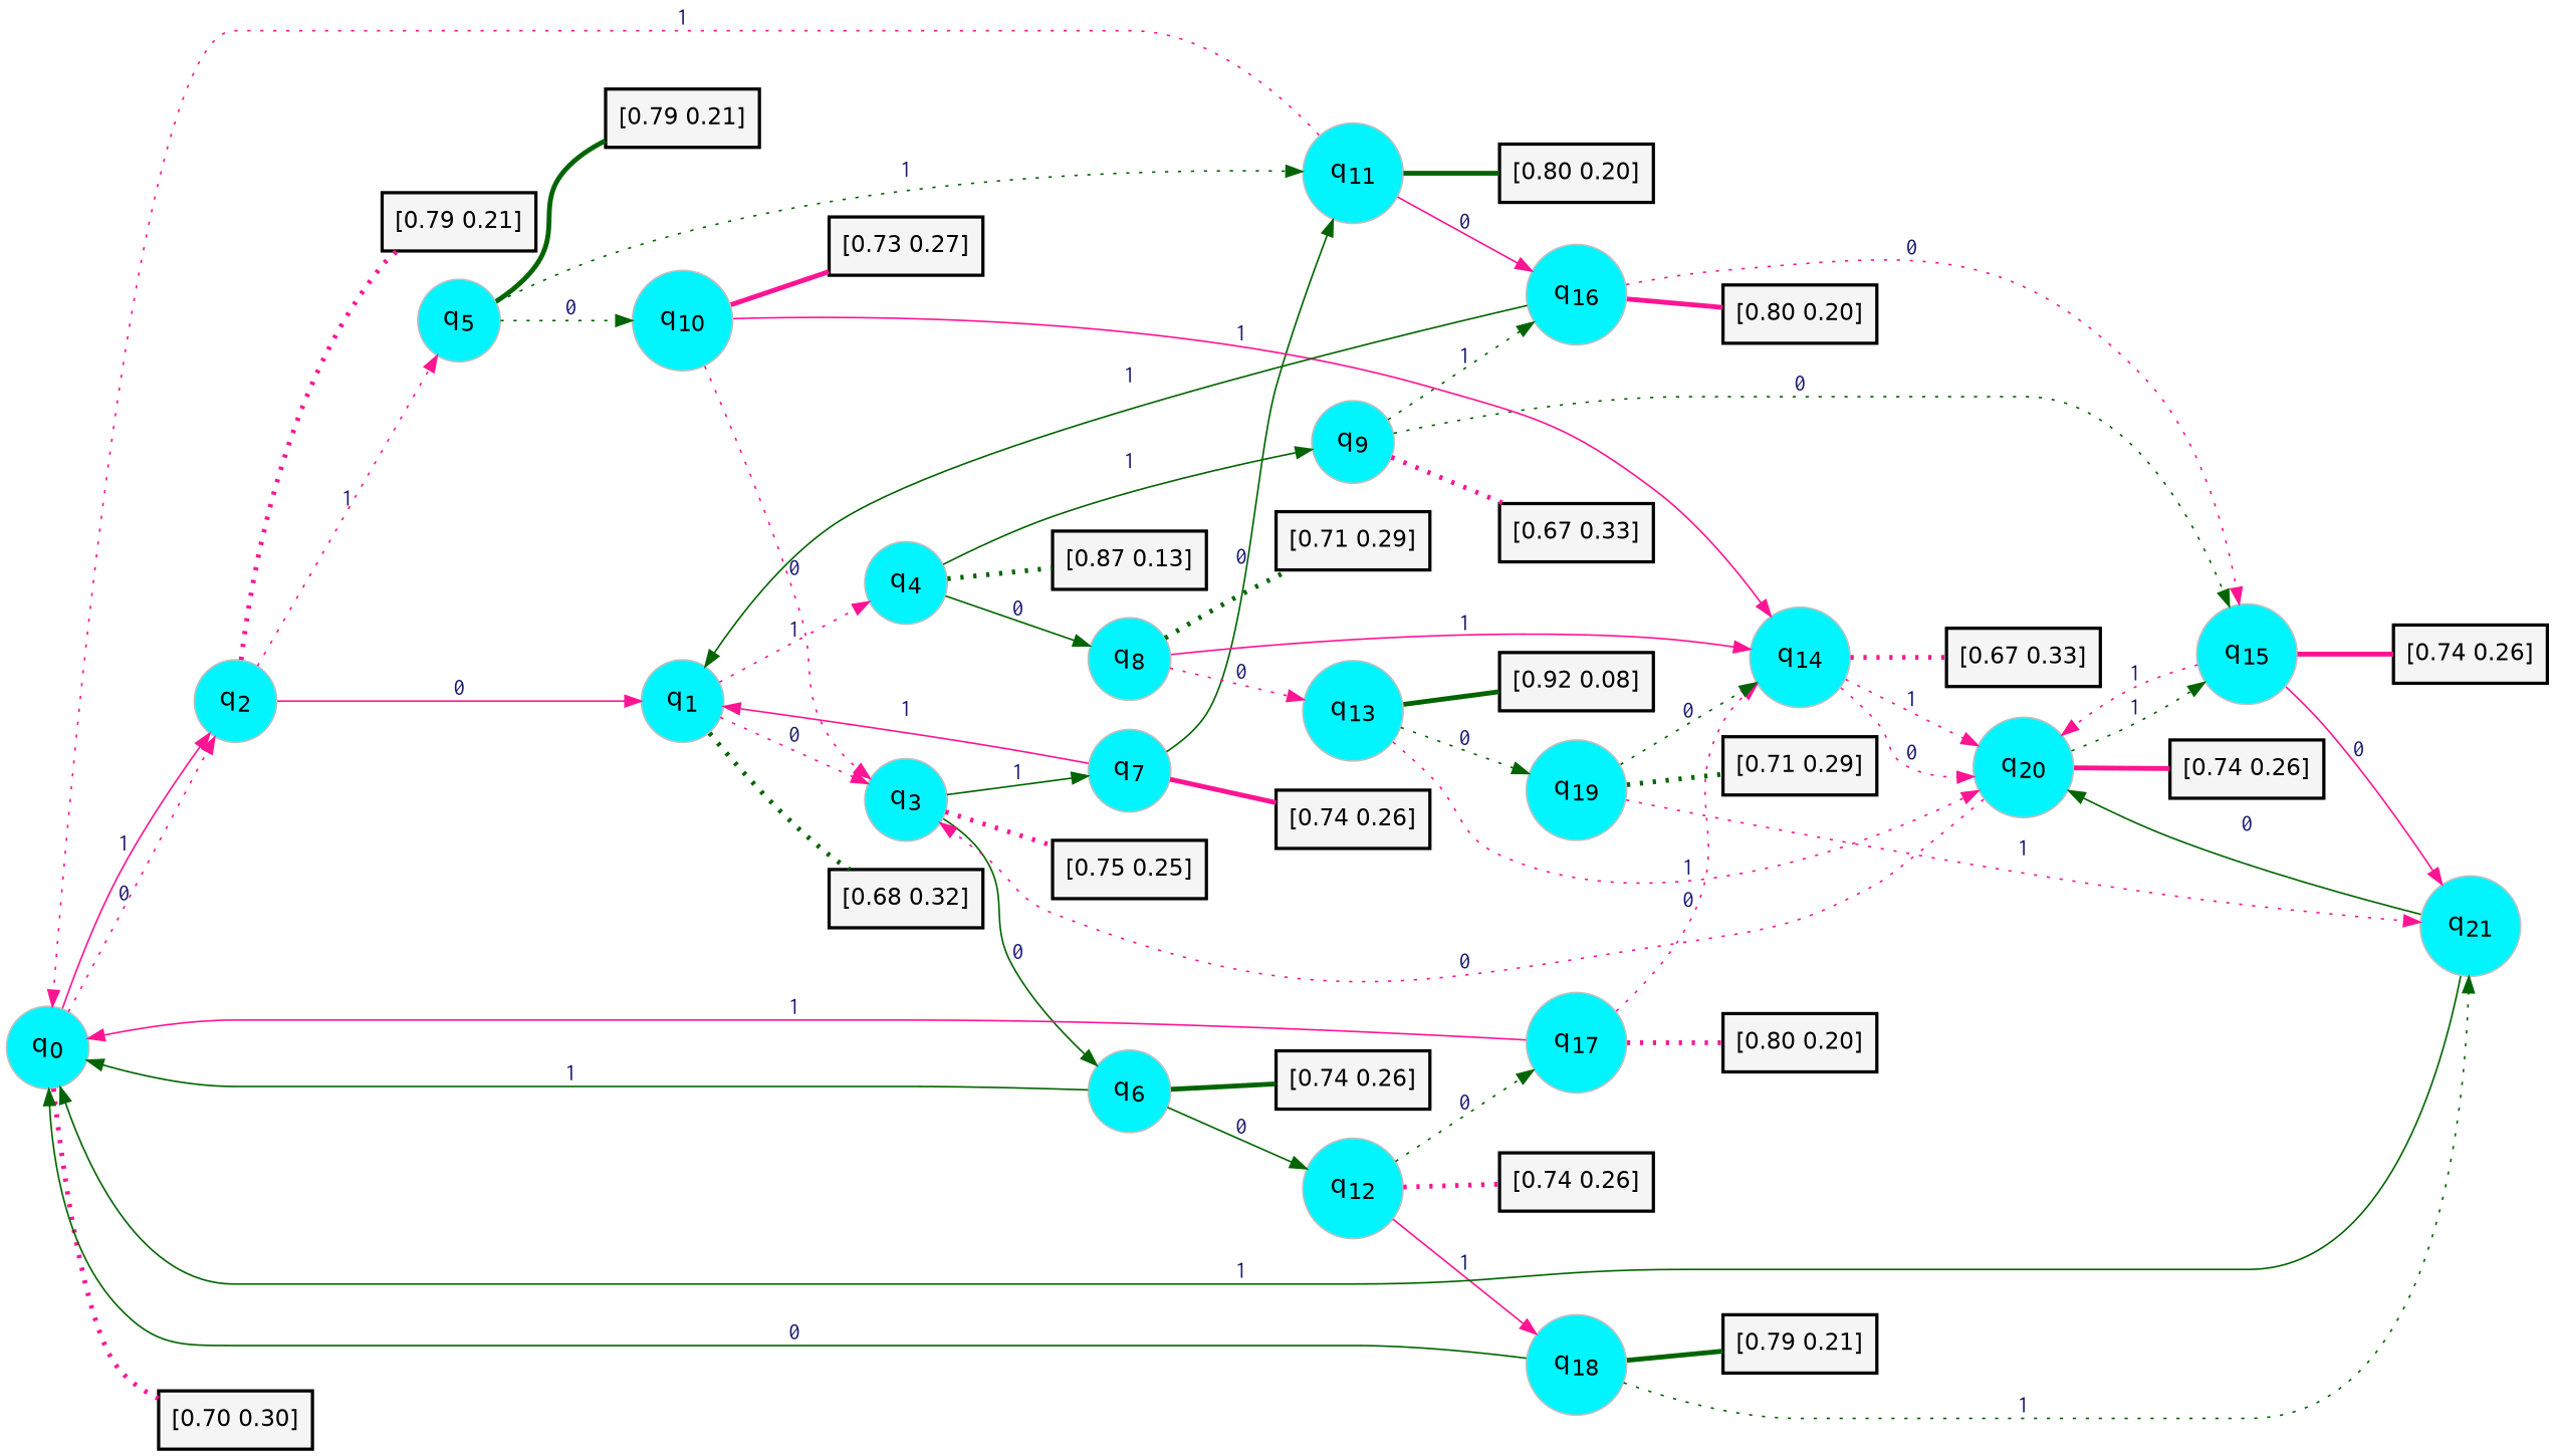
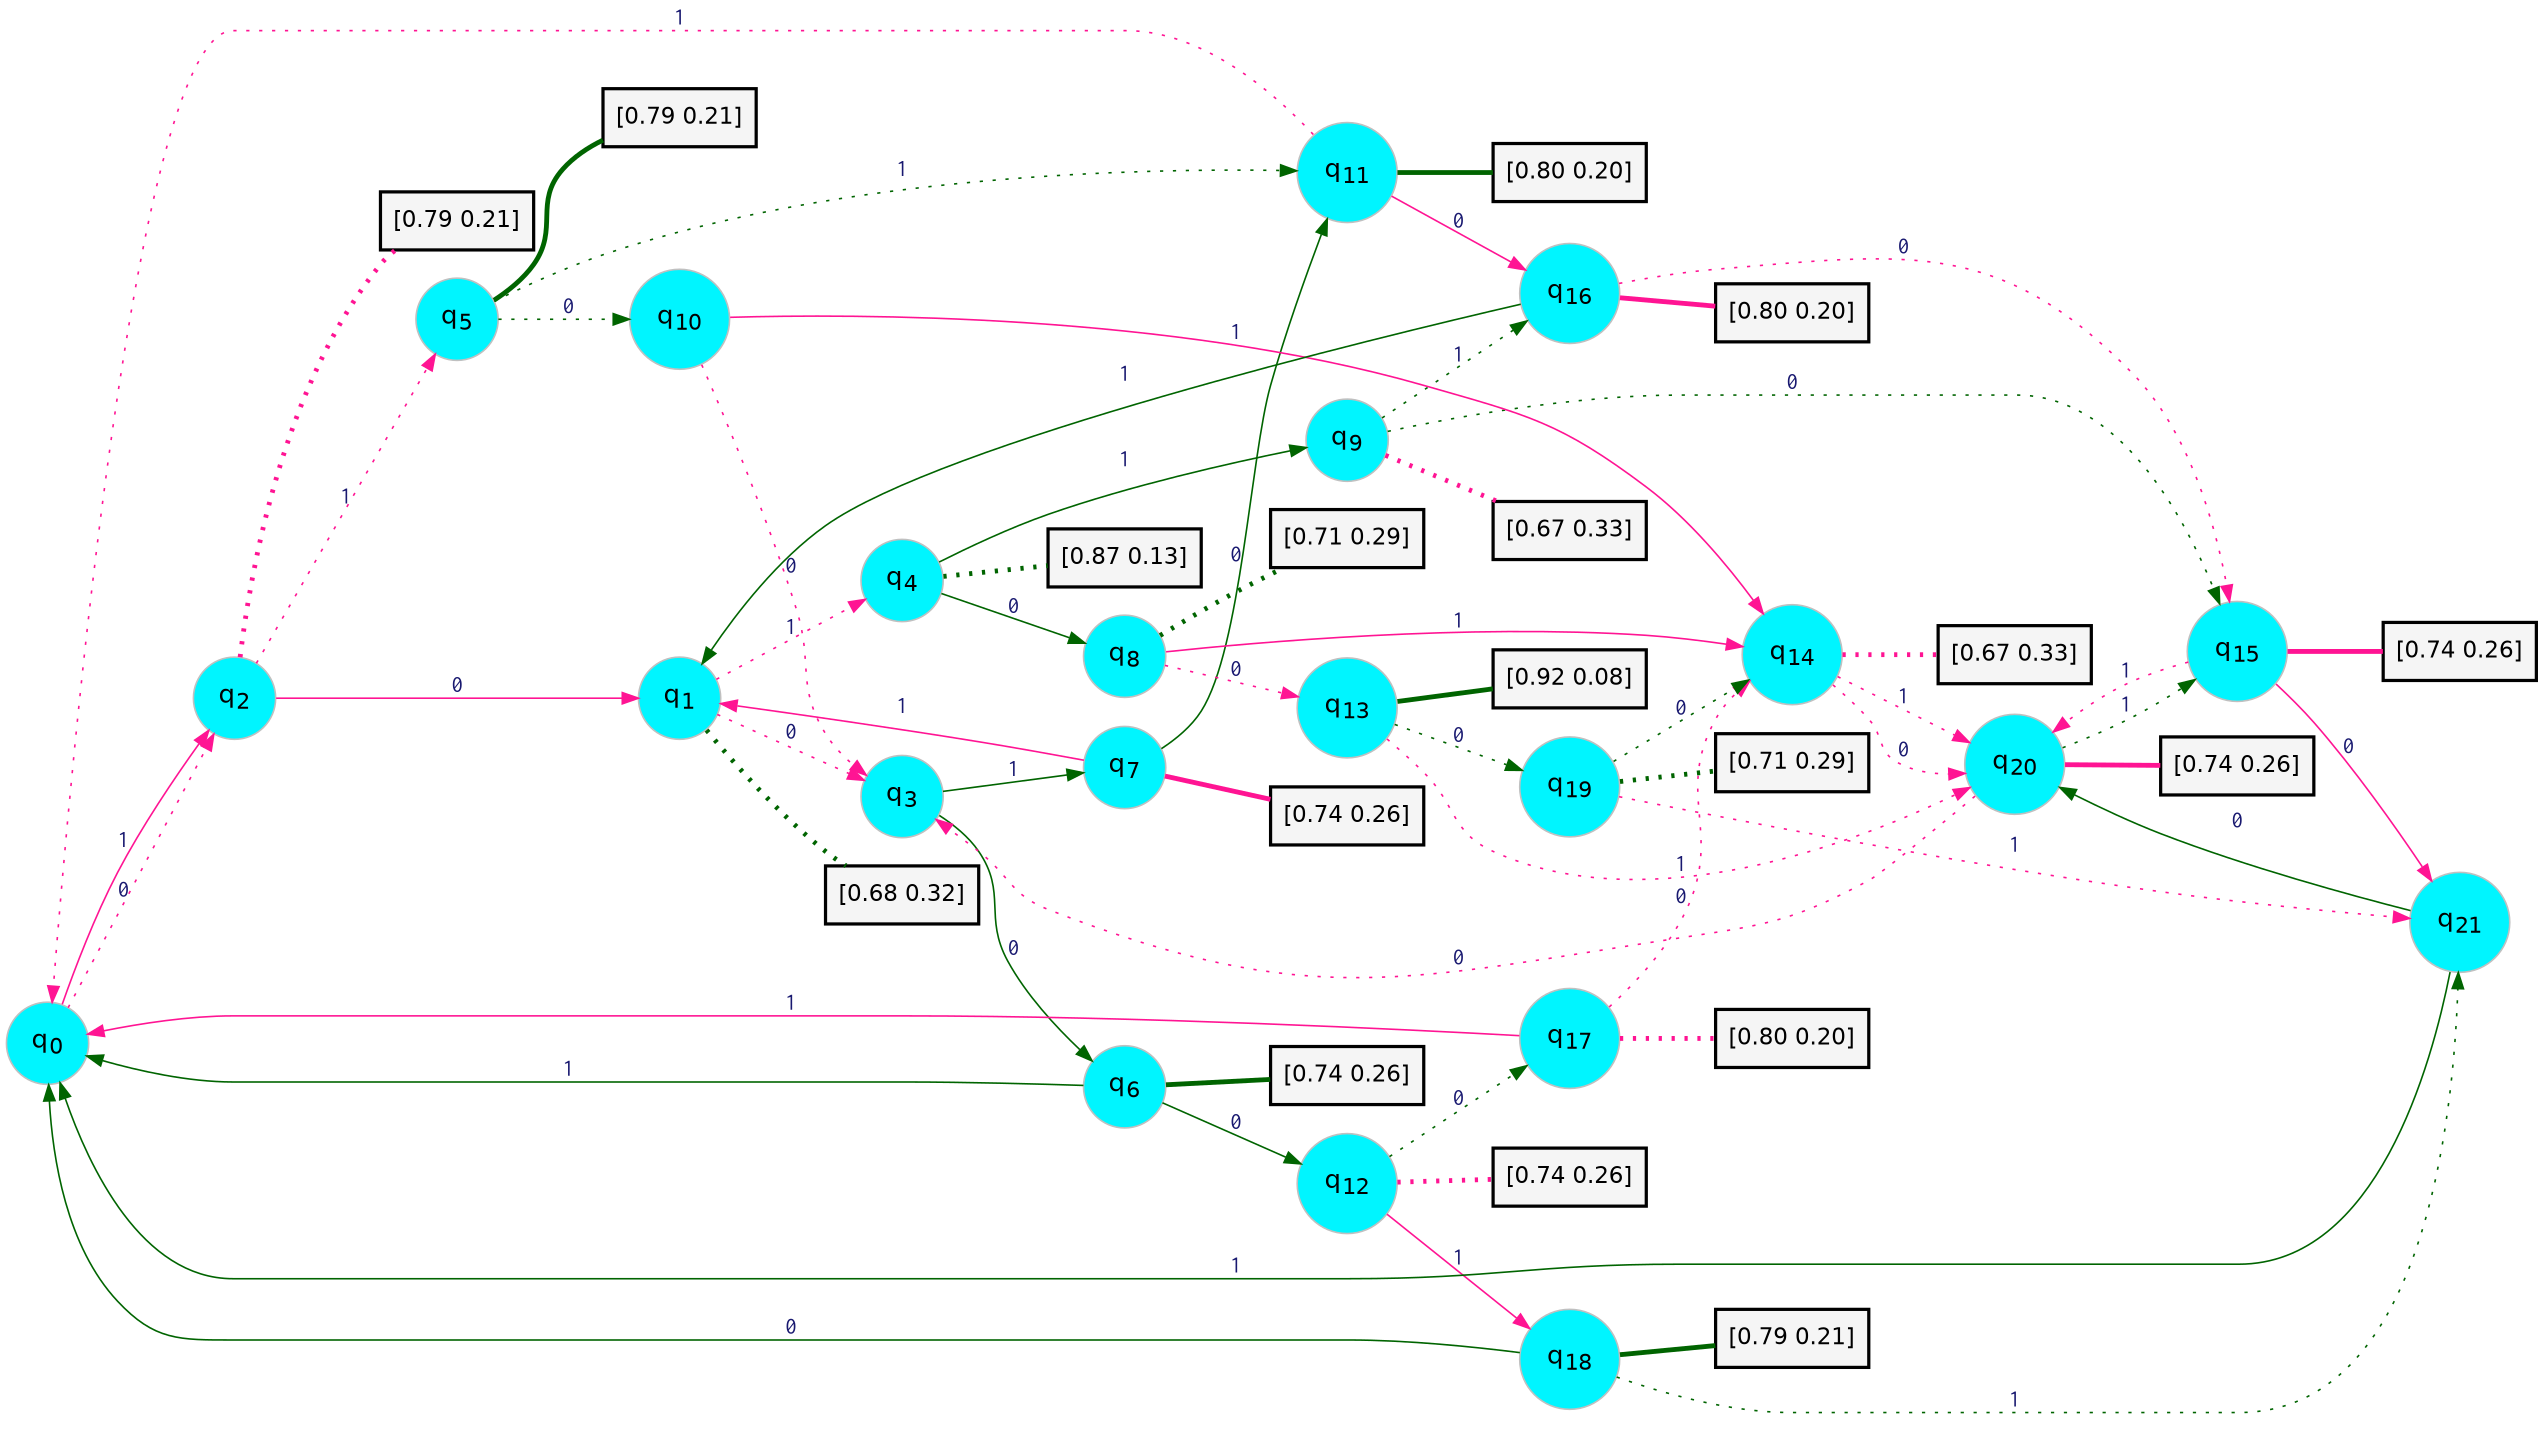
  digraph {
    rankdir=LR
    node [color=gray fillcolor=turquoise1 fontcolor=black fontname=Helvetica fontsize=16 fontweight=bold shape=circle style=filled]
    edge [arrowsize=1 color=deeppink fontcolor=midnightblue fontname=courier fontweight=bold penwidth=1 style=dotted weight=20]
    n1 [label=<q<SUB>0</SUB>>]
    n2 [label=<q<SUB>2</SUB>>]
-   n3 [color=black fillcolor=whitesmoke fontsize=14 label="[0.70 0.30]" penwidth=2 shape=box]
    n4 [label=<q<SUB>1</SUB>>]
    n5 [label=<q<SUB>5</SUB>>]
    n6 [color=black fillcolor=whitesmoke fontsize=14 label="[0.79 0.21]" penwidth=2 shape=box]
    n7 [label=<q<SUB>3</SUB>>]
    n8 [label=<q<SUB>4</SUB>>]
    n9 [color=black fillcolor=whitesmoke fontsize=14 label="[0.68 0.32]" penwidth=2 shape=box]
    n10 [label=<q<SUB>6</SUB>>]
    n11 [label=<q<SUB>7</SUB>>]
-   n12 [color=black fillcolor=whitesmoke fontsize=14 label="[0.75 0.25]" penwidth=2 shape=box]
    n13 [label=<q<SUB>8</SUB>>]
    n14 [label=<q<SUB>9</SUB>>]
    n15 [color=black fillcolor=whitesmoke fontsize=14 label="[0.87 0.13]" penwidth=2 shape=box]
    n16 [label=<q<SUB>10</SUB>>]
    n17 [label=<q<SUB>11</SUB>>]
    n18 [color=black fillcolor=whitesmoke fontsize=14 label="[0.79 0.21]" penwidth=2 shape=box]
    n19 [label=<q<SUB>12</SUB>>]
    n20 [color=black fillcolor=whitesmoke fontsize=14 label="[0.74 0.26]" penwidth=2 shape=box]
    n21 [color=black fillcolor=whitesmoke fontsize=14 label="[0.74 0.26]" penwidth=2 shape=box]
    n22 [label=<q<SUB>13</SUB>>]
    n23 [label=<q<SUB>14</SUB>>]
    n24 [color=black fillcolor=whitesmoke fontsize=14 label="[0.71 0.29]" penwidth=2 shape=box]
    n25 [label=<q<SUB>15</SUB>>]
    n26 [label=<q<SUB>16</SUB>>]
    n27 [color=black fillcolor=whitesmoke fontsize=14 label="[0.67 0.33]" penwidth=2 shape=box]
-   n28 [color=black fillcolor=whitesmoke fontsize=14 label="[0.73 0.27]" penwidth=2 shape=box]
    n29 [color=black fillcolor=whitesmoke fontsize=14 label="[0.80 0.20]" penwidth=2 shape=box]
    n30 [label=<q<SUB>17</SUB>>]
    n31 [label=<q<SUB>18</SUB>>]
    n32 [color=black fillcolor=whitesmoke fontsize=14 label="[0.74 0.26]" penwidth=2 shape=box]
    n33 [label=<q<SUB>19</SUB>>]
    n34 [label=<q<SUB>20</SUB>>]
    n35 [color=black fillcolor=whitesmoke fontsize=14 label="[0.92 0.08]" penwidth=2 shape=box]
    n36 [color=black fillcolor=whitesmoke fontsize=14 label="[0.67 0.33]" penwidth=2 shape=box]
    n37 [label=<q<SUB>21</SUB>>]
    n38 [color=black fillcolor=whitesmoke fontsize=14 label="[0.74 0.26]" penwidth=2 shape=box]
    n39 [color=black fillcolor=whitesmoke fontsize=14 label="[0.80 0.20]" penwidth=2 shape=box]
    n40 [color=black fillcolor=whitesmoke fontsize=14 label="[0.80 0.20]" penwidth=2 shape=box]
    n41 [color=black fillcolor=whitesmoke fontsize=14 label="[0.79 0.21]" penwidth=2 shape=box]
    n42 [color=black fillcolor=whitesmoke fontsize=14 label="[0.71 0.29]" penwidth=2 shape=box]
    n43 [color=black fillcolor=whitesmoke fontsize=14 label="[0.74 0.26]" penwidth=2 shape=box]
    n1 -> n2 [label=0]
    n1 -> n2 [label=1 style=bold]
-   n1 -> n3 [arrowhead=none penwidth=3]
    n2 -> n4 [label=0 style=bold]
    n2 -> n5 [label=1]
    n2 -> n6 [arrowhead=none penwidth=3]
    n4 -> n7 [label=0]
    n4 -> n8 [label=1]
    n4 -> n9 [arrowhead=none color=darkgreen penwidth=3]
    n5 -> n16 [color=darkgreen label=0]
    n5 -> n17 [color=darkgreen label=1]
    n5 -> n18 [arrowhead=none color=darkgreen penwidth=3 style=bold]
    n7 -> n10 [color=darkgreen label=0 style=bold]
    n7 -> n11 [color=darkgreen label=1 style=bold]
-   n7 -> n12 [arrowhead=none penwidth=3]
    n8 -> n13 [color=darkgreen label=0 style=bold]
    n8 -> n14 [color=darkgreen label=1 style=bold]
    n8 -> n15 [arrowhead=none color=darkgreen penwidth=3]
    n10 -> n1 [color=darkgreen label=1 style=bold]
    n10 -> n19 [color=darkgreen label=0 style=bold]
    n10 -> n20 [arrowhead=none color=darkgreen penwidth=3 style=bold]
    n11 -> n4 [label=1 style=bold]
    n11 -> n17 [color=darkgreen label=0 style=bold]
    n11 -> n21 [arrowhead=none penwidth=3 style=bold]
    n13 -> n22 [label=0]
    n13 -> n23 [label=1 style=bold]
    n13 -> n24 [arrowhead=none color=darkgreen penwidth=3]
    n14 -> n25 [color=darkgreen label=0]
    n14 -> n26 [color=darkgreen label=1]
    n14 -> n27 [arrowhead=none penwidth=3]
    n16 -> n7 [label=0]
    n16 -> n23 [label=1 style=bold]
-   n16 -> n28 [arrowhead=none penwidth=3 style=bold]
    n17 -> n1 [label=1]
    n17 -> n26 [label=0 style=bold]
    n17 -> n29 [arrowhead=none color=darkgreen penwidth=3 style=bold]
    n19 -> n30 [color=darkgreen label=0]
    n19 -> n31 [label=1 style=bold]
    n19 -> n32 [arrowhead=none penwidth=3]
    n22 -> n33 [color=darkgreen label=0]
    n22 -> n34 [label=1]
    n22 -> n35 [arrowhead=none color=darkgreen penwidth=3 style=bold]
    n23 -> n34 [label=0]
    n23 -> n34 [label=1]
    n23 -> n36 [arrowhead=none penwidth=3]
    n25 -> n34 [label=1]
    n25 -> n37 [label=0 style=bold]
    n25 -> n38 [arrowhead=none penwidth=3 style=bold]
    n26 -> n4 [color=darkgreen label=1 style=bold]
    n26 -> n25 [label=0]
    n26 -> n39 [arrowhead=none penwidth=3 style=bold]
    n30 -> n1 [label=1 style=bold]
    n30 -> n23 [label=0]
    n30 -> n40 [arrowhead=none penwidth=3]
    n31 -> n1 [color=darkgreen label=0 style=bold]
    n31 -> n37 [color=darkgreen label=1]
    n31 -> n41 [arrowhead=none color=darkgreen penwidth=3 style=bold]
    n33 -> n23 [color=darkgreen label=0]
    n33 -> n37 [label=1]
    n33 -> n42 [arrowhead=none color=darkgreen penwidth=3]
    n34 -> n7 [label=0]
    n34 -> n25 [color=darkgreen label=1]
    n34 -> n43 [arrowhead=none penwidth=3 style=bold]
    n37 -> n1 [color=darkgreen label=1 style=bold]
    n37 -> n34 [color=darkgreen label=0 style=bold]
  }
